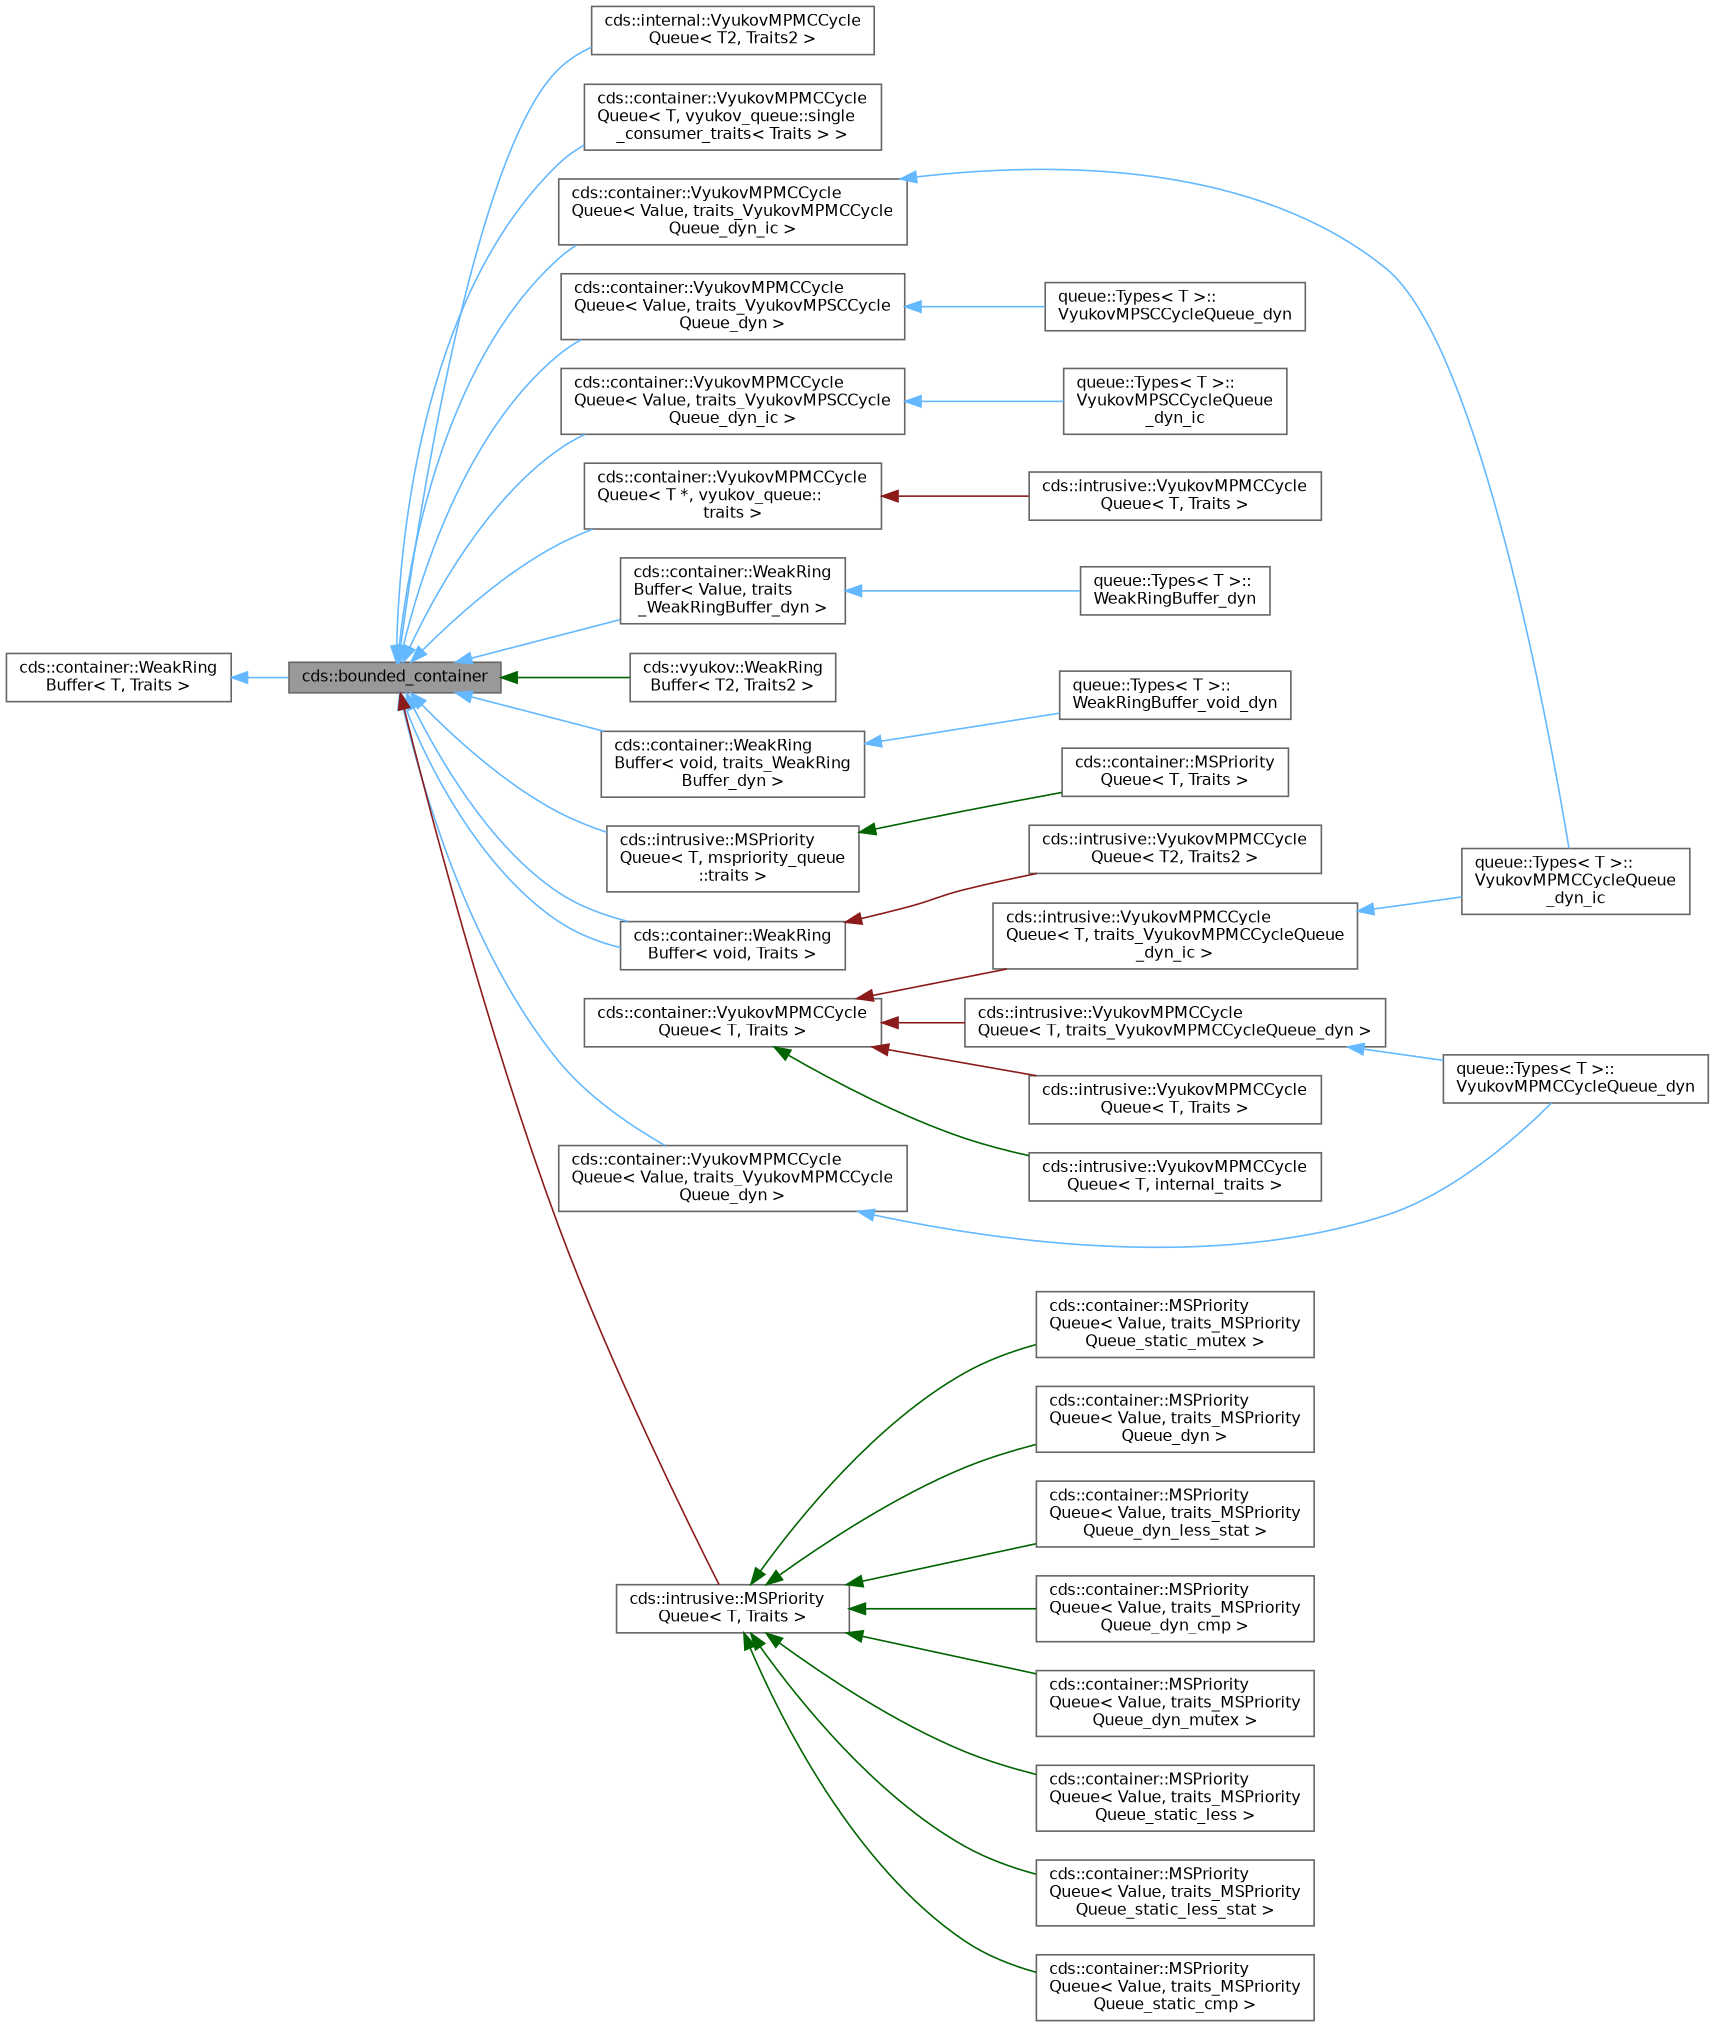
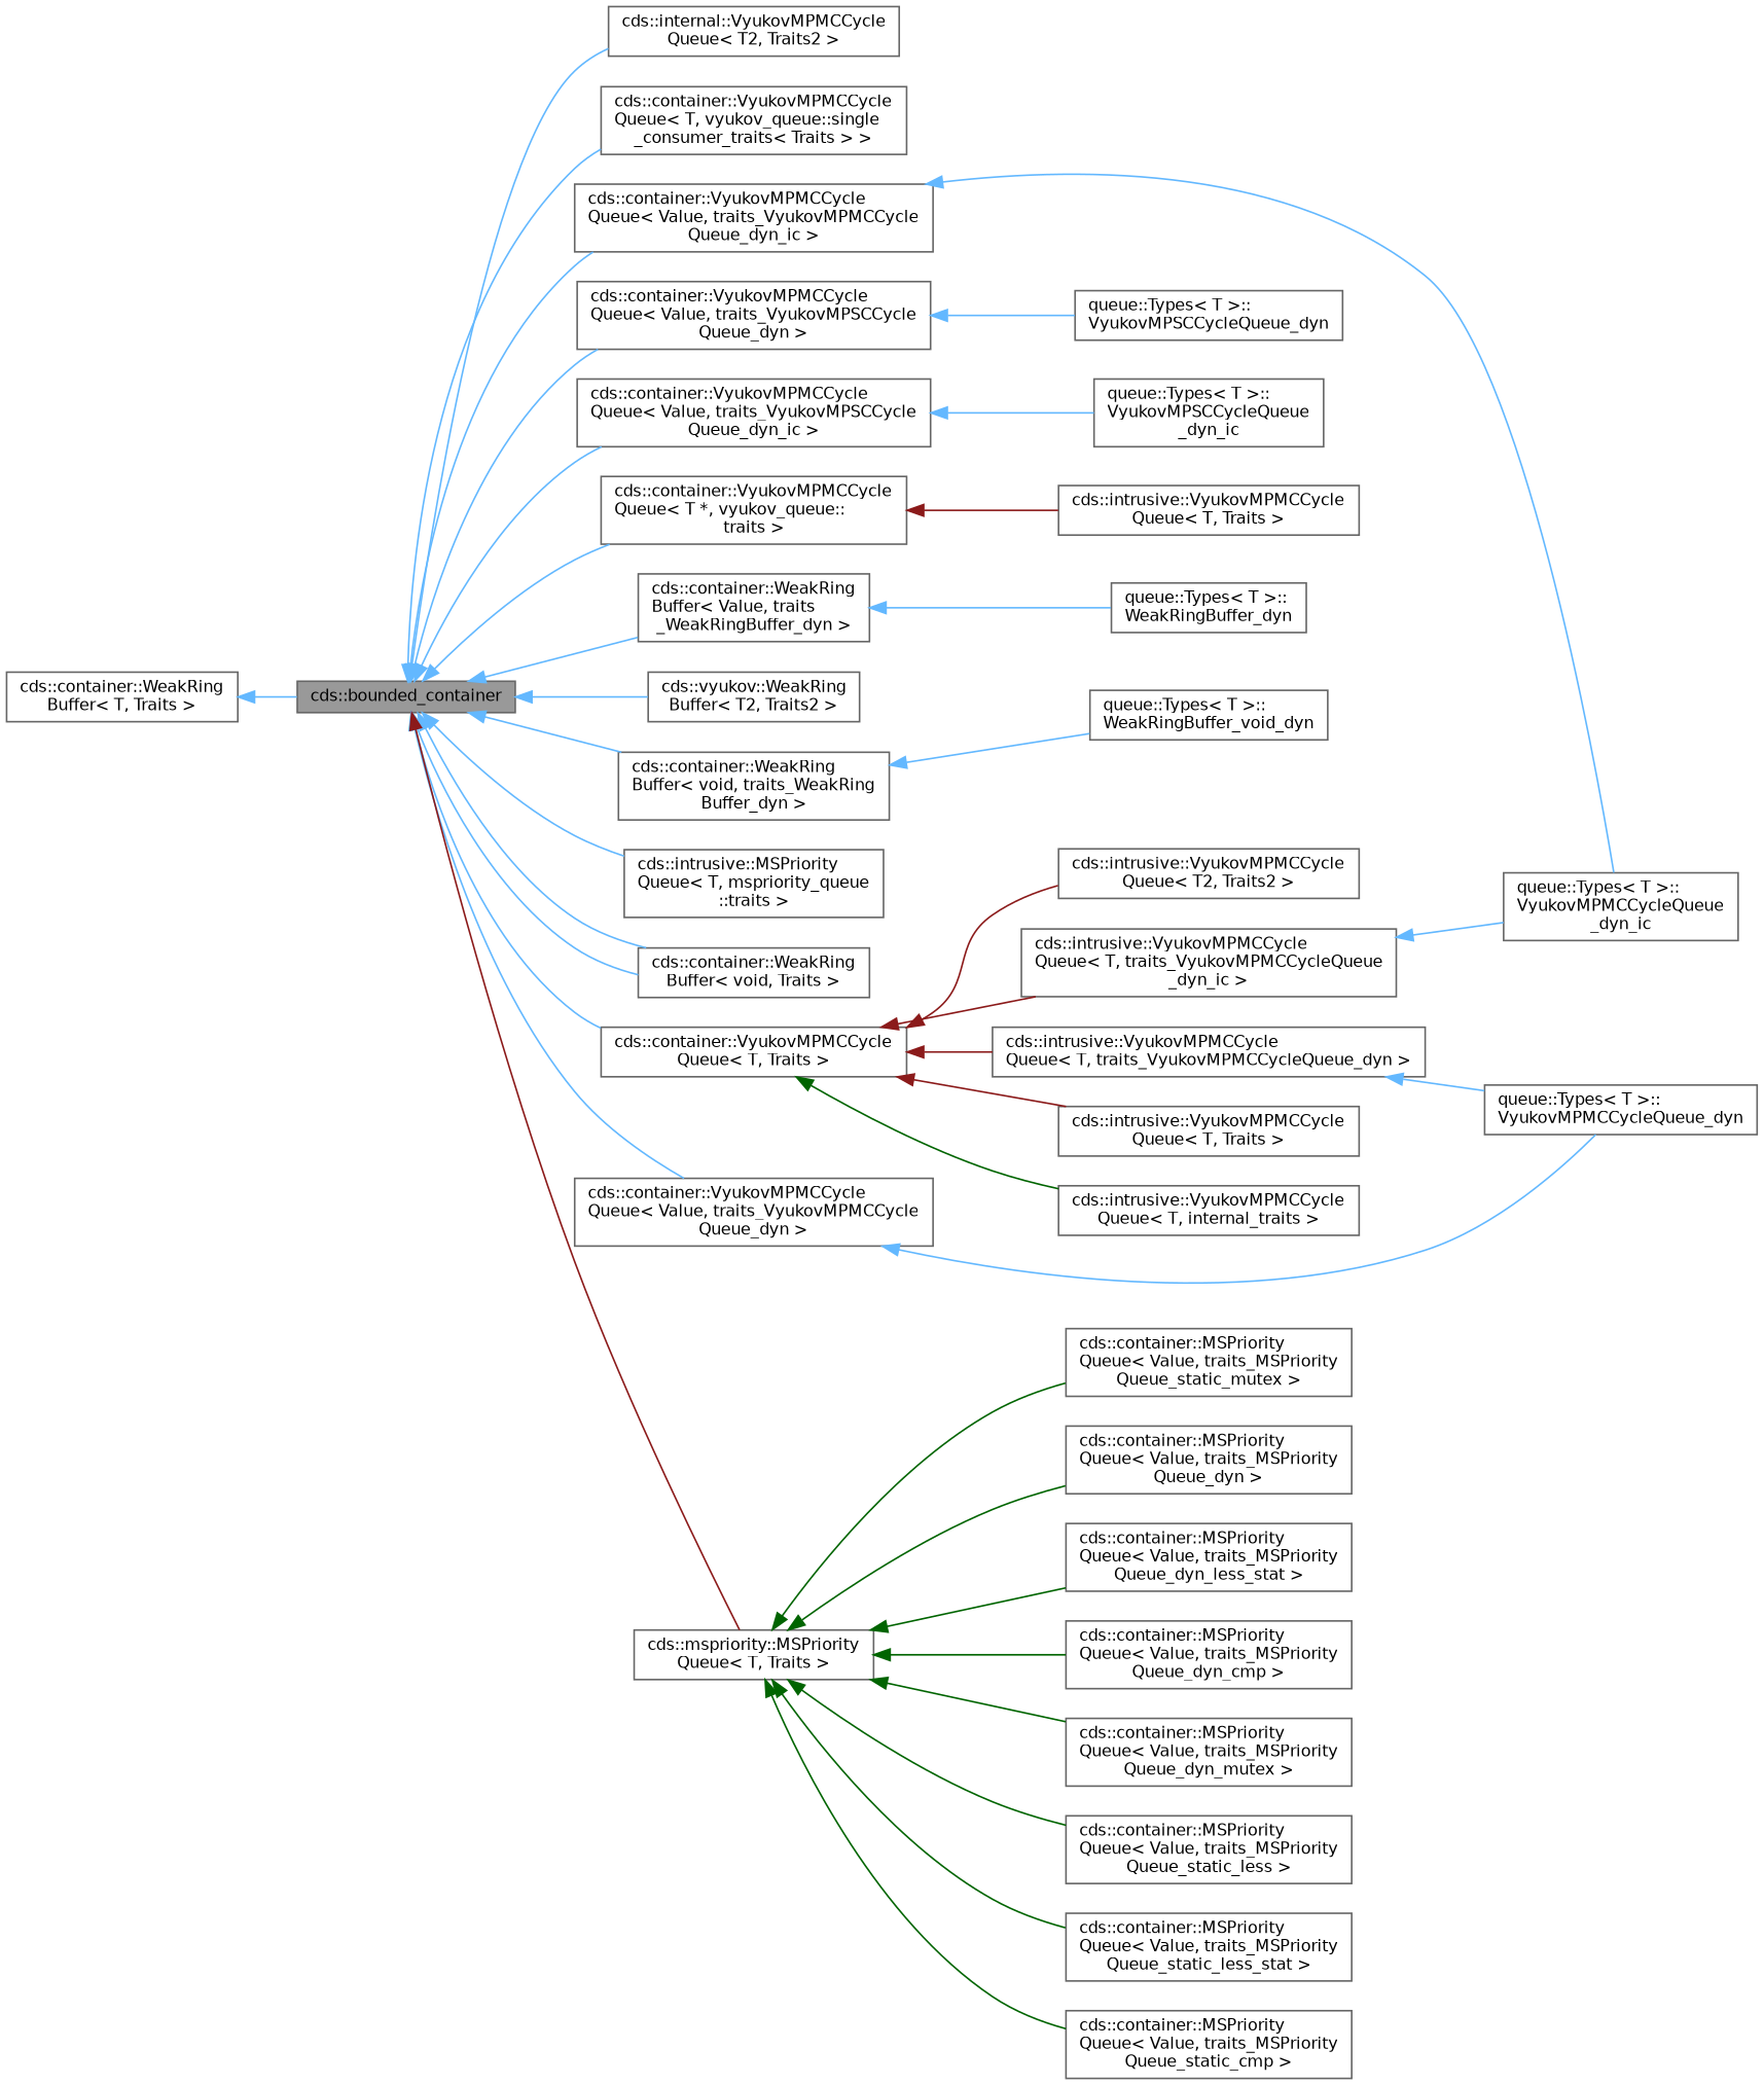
  digraph {
    rankdir=LR
    node [color=gray40 fillcolor=white fontname=Helvetica fontsize=10 shape=box style=filled]
    edge [color=steelblue1 dir=back fontname=Helvetica fontsize=10 labelfontname=Helvetica labelfontsize=10 style=solid]
    n1 [fillcolor=grey60 fontcolor=black height=0.2 label="cds::bounded_container" width=0.4]
    n2 [height=0.2 label="cds::internal::VyukovMPMCCycle\lQueue\< T2, Traits2 \>" width=0.4]
    n3 [height=0.2 label="cds::container::VyukovMPMCCycle\lQueue\< T, vyukov_queue::single\l_consumer_traits\< Traits \> \>" width=0.4]
    n4 [height=0.2 label="cds::container::VyukovMPMCCycle\lQueue\< Value, traits_VyukovMPMCCycle\lQueue_dyn \>" width=0.4]
    n5 [height=0.2 label="cds::container::VyukovMPMCCycle\lQueue\< Value, traits_VyukovMPMCCycle\lQueue_dyn_ic \>" width=0.4]
    n6 [height=0.2 label="cds::container::VyukovMPMCCycle\lQueue\< Value, traits_VyukovMPSCCycle\lQueue_dyn \>" width=0.4]
    n7 [height=0.2 label="cds::container::VyukovMPMCCycle\lQueue\< Value, traits_VyukovMPSCCycle\lQueue_dyn_ic \>" width=0.4]
    n8 [height=0.2 label="cds::container::VyukovMPMCCycle\lQueue\< T *, vyukov_queue::\ltraits \>" width=0.4]
    n9 [height=0.2 label="cds::vyukov::WeakRing\lBuffer\< T2, Traits2 \>" width=0.4]
    n10 [height=0.2 label="cds::container::WeakRing\lBuffer\< Value, traits\l_WeakRingBuffer_dyn \>" width=0.4]
    n11 [height=0.2 label="cds::container::WeakRing\lBuffer\< void, traits_WeakRing\lBuffer_dyn \>" width=0.4]
    n12 [height=0.2 label="cds::container::WeakRing\lBuffer\< void, Traits \>" width=0.4]
    n13 [height=0.2 label="cds::intrusive::MSPriority\lQueue\< T, mspriority_queue\l::traits \>" width=0.4]
    n14 [height=0.2 label="cds::container::VyukovMPMCCycle\lQueue\< T, Traits \>" width=0.4]
-   n15 [height=0.2 label="cds::intrusive::MSPriority\lQueue\< T, Traits \>" width=0.4]
+   n15 [height=0.2 label="cds::mspriority::MSPriority\lQueue\< T, Traits \>" width=0.4]
    n16 [height=0.2 label="queue::Types\< T \>::\lVyukovMPMCCycleQueue_dyn" width=0.4]
    n17 [height=0.2 label="queue::Types\< T \>::\lVyukovMPMCCycleQueue\l_dyn_ic" width=0.4]
    n18 [height=0.2 label="queue::Types\< T \>::\lVyukovMPSCCycleQueue_dyn" width=0.4]
    n19 [height=0.2 label="queue::Types\< T \>::\lVyukovMPSCCycleQueue\l_dyn_ic" width=0.4]
    n20 [height=0.2 label="cds::intrusive::VyukovMPMCCycle\lQueue\< T, Traits \>" width=0.4]
    n21 [height=0.2 label="queue::Types\< T \>::\lWeakRingBuffer_dyn" width=0.4]
    n22 [height=0.2 label="queue::Types\< T \>::\lWeakRingBuffer_void_dyn" width=0.4]
-   n23 [height=0.2 label="cds::container::MSPriority\lQueue\< T, Traits \>" width=0.4]
    n24 [height=0.2 label="cds::intrusive::VyukovMPMCCycle\lQueue\< T2, Traits2 \>" width=0.4]
    n25 [height=0.2 label="cds::intrusive::VyukovMPMCCycle\lQueue\< T, Traits \>" width=0.4]
    n26 [height=0.2 label="cds::intrusive::VyukovMPMCCycle\lQueue\< T, internal_traits \>" width=0.4]
    n27 [height=0.2 label="cds::intrusive::VyukovMPMCCycle\lQueue\< T, traits_VyukovMPMCCycleQueue_dyn \>" width=0.4]
    n28 [height=0.2 label="cds::intrusive::VyukovMPMCCycle\lQueue\< T, traits_VyukovMPMCCycleQueue\l_dyn_ic \>" width=0.4]
    n29 [height=0.2 label="cds::container::WeakRing\lBuffer\< T, Traits \>" width=0.4]
    n30 [height=0.2 label="cds::container::MSPriority\lQueue\< Value, traits_MSPriority\lQueue_static_less \>" width=0.4]
    n31 [height=0.2 label="cds::container::MSPriority\lQueue\< Value, traits_MSPriority\lQueue_static_less_stat \>" width=0.4]
    n32 [height=0.2 label="cds::container::MSPriority\lQueue\< Value, traits_MSPriority\lQueue_static_cmp \>" width=0.4]
    n33 [height=0.2 label="cds::container::MSPriority\lQueue\< Value, traits_MSPriority\lQueue_static_mutex \>" width=0.4]
    n34 [height=0.2 label="cds::container::MSPriority\lQueue\< Value, traits_MSPriority\lQueue_dyn \>" width=0.4]
    n35 [height=0.2 label="cds::container::MSPriority\lQueue\< Value, traits_MSPriority\lQueue_dyn_less_stat \>" width=0.4]
    n36 [height=0.2 label="cds::container::MSPriority\lQueue\< Value, traits_MSPriority\lQueue_dyn_cmp \>" width=0.4]
    n37 [height=0.2 label="cds::container::MSPriority\lQueue\< Value, traits_MSPriority\lQueue_dyn_mutex \>" width=0.4]
    n1 -> n2
    n1 -> n3
    n1 -> n4
    n1 -> n5
    n1 -> n6
    n1 -> n7
    n1 -> n8
-   n1 -> n9 [color=darkgreen]
+   n1 -> n9
    n1 -> n10
    n1 -> n11
    n1 -> n12
    n1 -> n12
    n1 -> n13
+   n1 -> n14
    n1 -> n15 [color=firebrick4]
    n4 -> n16
    n5 -> n17
    n6 -> n18
    n7 -> n19
    n8 -> n20 [color=firebrick4]
    n10 -> n21
    n11 -> n22
-   n13 -> n23 [color=darkgreen]
-   n12 -> n24 [color=firebrick4]
+   n14 -> n24 [color=firebrick4]
    n14 -> n25 [color=firebrick4]
    n14 -> n26 [color=darkgreen]
    n14 -> n27 [color=firebrick4]
    n14 -> n28 [color=firebrick4]
    n15 -> n30 [color=darkgreen]
    n15 -> n31 [color=darkgreen]
    n15 -> n32 [color=darkgreen]
    n15 -> n33 [color=darkgreen]
    n15 -> n34 [color=darkgreen]
    n15 -> n35 [color=darkgreen]
    n15 -> n36 [color=darkgreen]
    n15 -> n37 [color=darkgreen]
    n27 -> n16
    n28 -> n17
    n29 -> n1
  }
